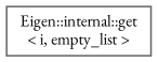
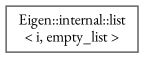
  digraph {
    rankdir=LR
    fontname="EB Garamond"
-   n1 [color=grey40 fillcolor=white fontname="EB Garamond" fontsize=10 height=0.2 label="Eigen::internal::get\l\< i, empty_list \>" shape=box style=filled width=0.4]
+   n1 [color=grey40 fillcolor=white fontname="EB Garamond" fontsize=10 height=0.2 label="Eigen::internal::list\l\< i, empty_list \>" shape=box style=filled width=0.4]
  }
